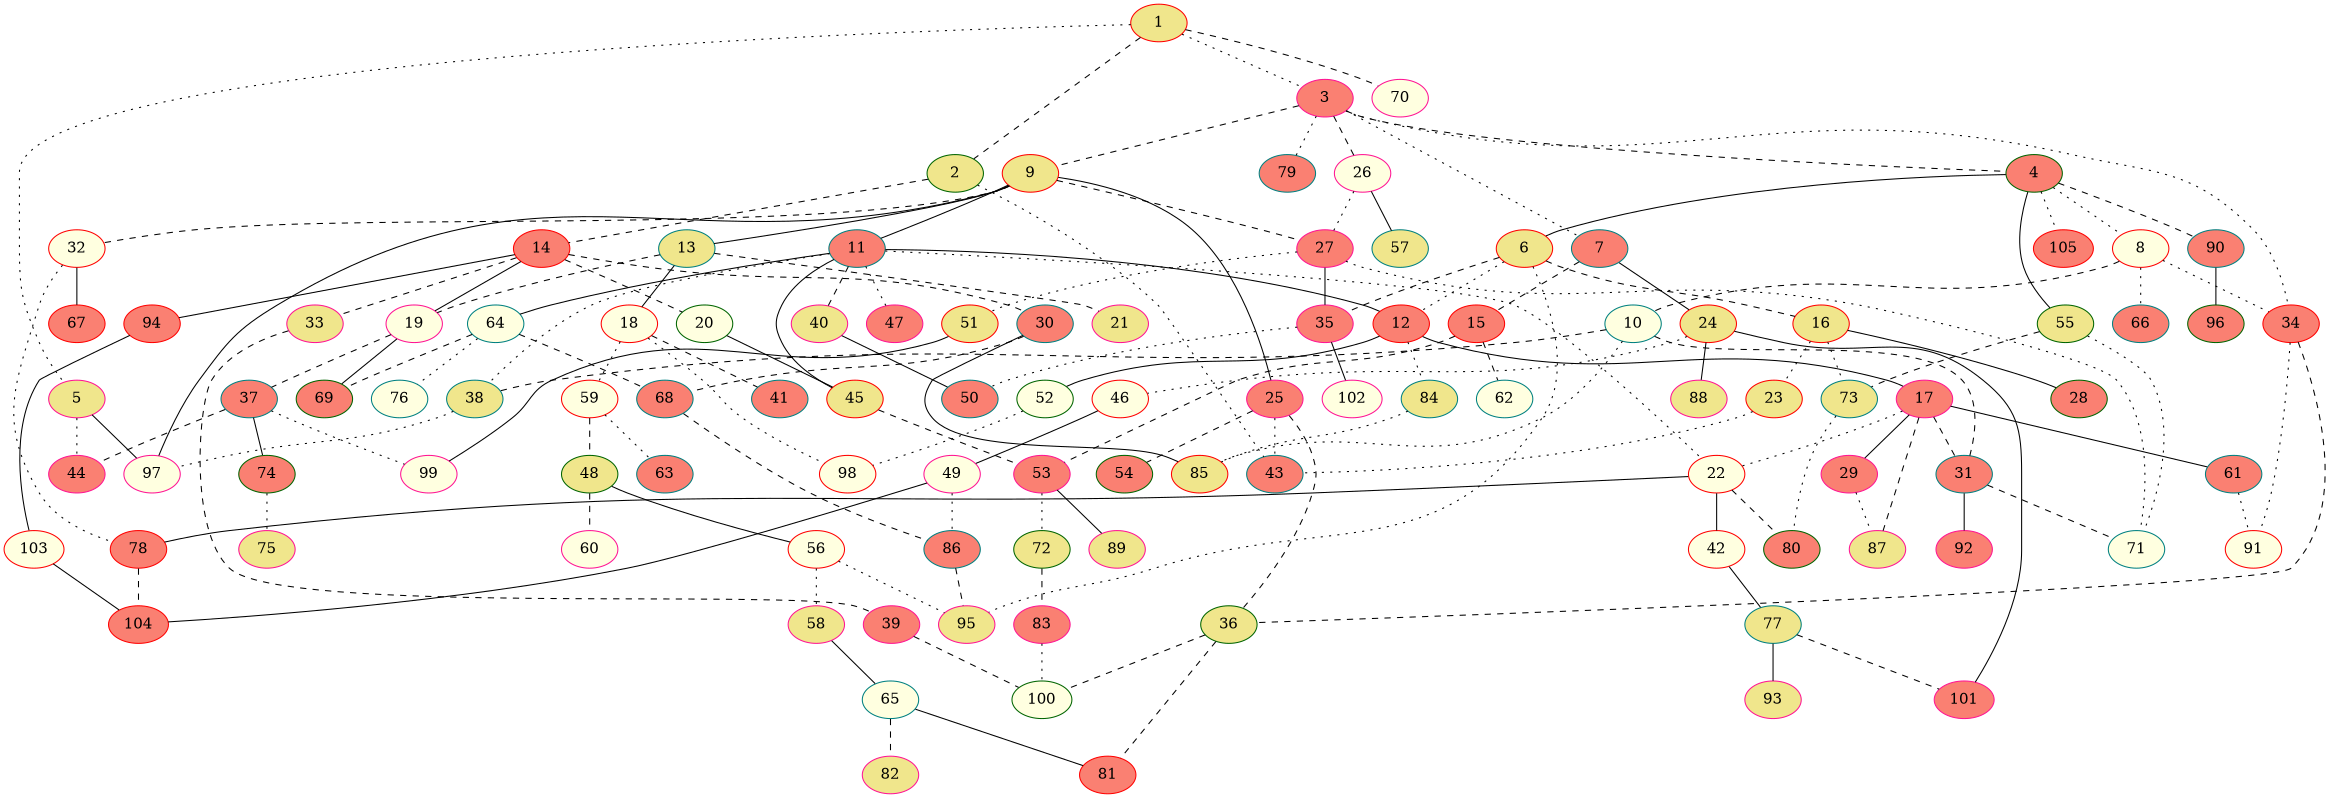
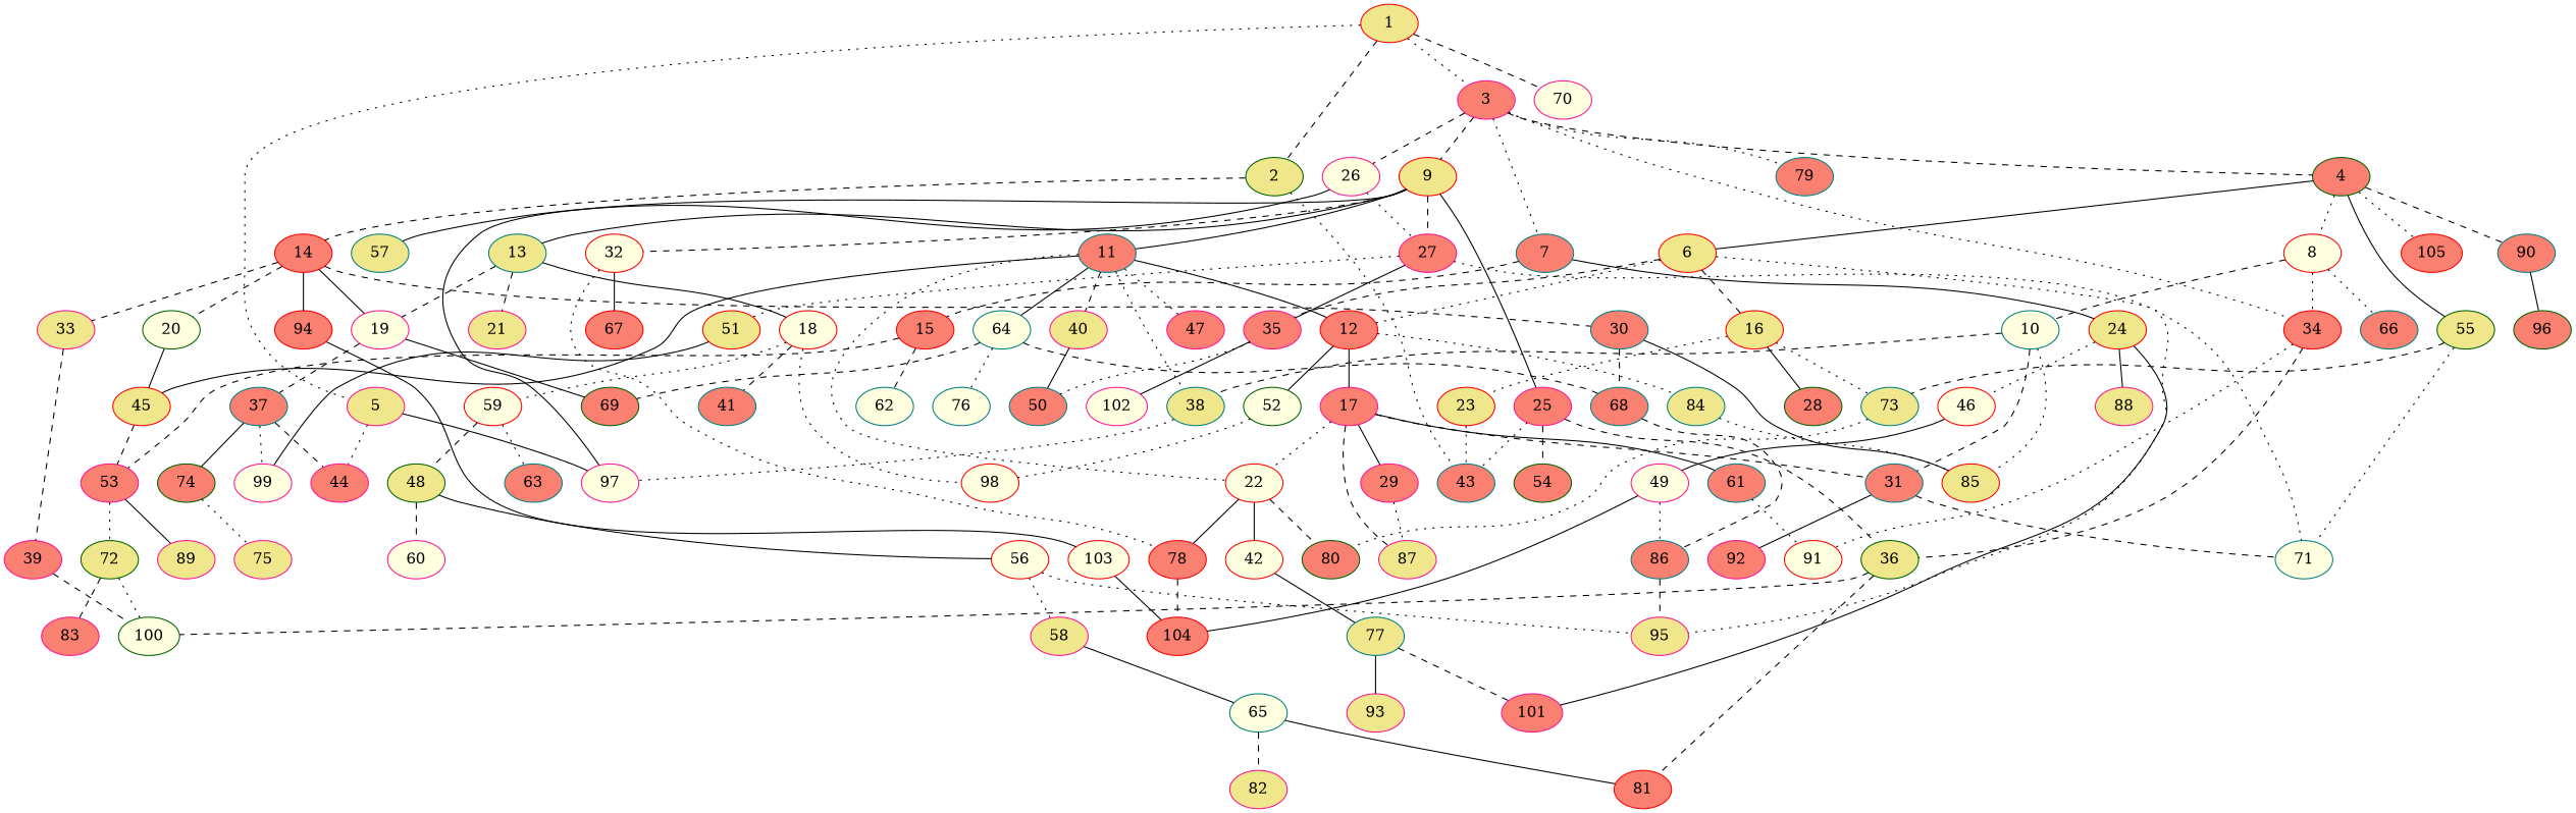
  graph {
    node [color=deeppink fillcolor=salmon style=filled]
    edge [style=dashed]
    1 [color=red fillcolor=khaki]
    2 [color=darkgreen fillcolor=khaki]
    3
    5 [fillcolor=khaki]
    70 [fillcolor=lightyellow]
    14 [color=red]
    43 [color=teal]
    4 [color=darkgreen]
    7 [color=teal]
    9 [color=red fillcolor=khaki]
    26 [fillcolor=lightyellow]
    34 [color=red]
    79 [color=teal]
    44
    97 [fillcolor=lightyellow]
    19 [fillcolor=lightyellow]
    20 [color=darkgreen fillcolor=lightyellow]
    30 [color=teal]
    33 [fillcolor=khaki]
    94 [color=red]
    6 [color=red fillcolor=khaki]
    8 [color=red fillcolor=lightyellow]
    55 [color=darkgreen fillcolor=khaki]
    90 [color=teal]
    105 [color=red]
    15 [color=red]
    24 [color=red fillcolor=khaki]
    11 [color=teal]
    13 [color=teal fillcolor=khaki]
    25
    27
    32 [color=red fillcolor=lightyellow]
    57 [color=teal fillcolor=khaki]
    36 [color=darkgreen fillcolor=khaki]
    91 [color=red fillcolor=lightyellow]
    12 [color=red]
    16 [color=red fillcolor=khaki]
    35
    95 [fillcolor=khaki]
    10 [color=teal fillcolor=lightyellow]
    66 [color=teal]
    73 [color=teal fillcolor=khaki]
    71 [color=teal fillcolor=lightyellow]
    96 [color=darkgreen]
    17
    52 [color=darkgreen fillcolor=lightyellow]
    84 [color=teal fillcolor=khaki]
    23 [color=red fillcolor=khaki]
    28 [color=darkgreen]
    50 [color=teal]
    102 [fillcolor=lightyellow]
    53
    62 [color=teal fillcolor=lightyellow]
    46 [color=red fillcolor=lightyellow]
    88 [fillcolor=khaki]
    101
    31 [color=teal]
    38 [color=teal fillcolor=khaki]
    85 [color=red fillcolor=khaki]
    22 [color=red fillcolor=lightyellow]
    40 [fillcolor=khaki]
    45 [color=red fillcolor=khaki]
    47
    64 [color=teal fillcolor=lightyellow]
    18 [color=red fillcolor=lightyellow]
    21 [fillcolor=khaki]
    54 [color=darkgreen]
    51 [color=red fillcolor=khaki]
    78 [color=red]
    67 [color=red]
    92
    42 [color=red fillcolor=lightyellow]
    80 [color=darkgreen]
    69 [color=darkgreen]
    68 [color=teal]
    76 [color=teal fillcolor=lightyellow]
    29
    61 [color=teal]
    87 [fillcolor=khaki]
    98 [color=red fillcolor=lightyellow]
    41 [color=teal]
    59 [color=red fillcolor=lightyellow]
    37 [color=teal]
    39
    103 [color=red fillcolor=lightyellow]
    72 [color=darkgreen fillcolor=khaki]
    89 [fillcolor=khaki]
    48 [color=darkgreen fillcolor=khaki]
    63 [color=teal]
    74 [color=darkgreen]
    99 [fillcolor=lightyellow]
    56 [color=red fillcolor=lightyellow]
    60 [fillcolor=lightyellow]
    77 [color=teal fillcolor=khaki]
    104 [color=red]
    49 [fillcolor=lightyellow]
    81 [color=red]
    100 [color=darkgreen fillcolor=lightyellow]
    86 [color=teal]
    75 [fillcolor=khaki]
    93 [fillcolor=khaki]
    58 [fillcolor=khaki]
    83
    65 [color=teal fillcolor=lightyellow]
    82 [fillcolor=khaki]
    1 -- 2
    1 -- 3 [style=dotted]
    1 -- 5 [style=dotted]
    1 -- 70
    2 -- 14
    2 -- 43 [style=dotted]
    3 -- 4
    3 -- 7 [style=dotted]
    3 -- 9
    3 -- 26
    3 -- 34 [style=dotted]
    3 -- 79 [style=dotted]
    5 -- 44 [style=dotted]
    5 -- 97 [style=solid]
    14 -- 19 [style=solid]
    14 -- 20
    14 -- 30
    14 -- 33
    14 -- 94 [style=solid]
    4 -- 6 [style=solid]
    4 -- 8 [style=dotted]
    4 -- 55 [style=solid]
    4 -- 90
    4 -- 105 [style=dotted]
    7 -- 15
    7 -- 24 [style=solid]
    9 -- 97 [style=solid]
    9 -- 11 [style=solid]
    9 -- 13 [style=solid]
    9 -- 25 [style=solid]
    9 -- 27
    9 -- 32
    26 -- 27 [style=dotted]
    26 -- 57 [style=solid]
    34 -- 36
    34 -- 91 [style=dotted]
    19 -- 69 [style=solid]
    19 -- 37
    20 -- 45 [style=solid]
    30 -- 85 [style=solid]
    30 -- 68
    33 -- 39
    94 -- 103 [style=solid]
    6 -- 12 [style=dotted]
    6 -- 16
    6 -- 35
    6 -- 95 [style=dotted]
    8 -- 34 [style=dotted]
    8 -- 10
    8 -- 66 [style=dotted]
    55 -- 73
    55 -- 71 [style=dotted]
    90 -- 96 [style=solid]
    15 -- 53
    15 -- 62
    24 -- 46 [style=dotted]
    24 -- 88 [style=solid]
    24 -- 101 [style=solid]
    11 -- 12 [style=solid]
    11 -- 38 [style=dotted]
    11 -- 22 [style=dotted]
    11 -- 40
    11 -- 45 [style=solid]
    11 -- 47 [style=dotted]
    11 -- 64 [style=solid]
    13 -- 19
    13 -- 18 [style=solid]
    13 -- 21
    25 -- 43 [style=dotted]
    25 -- 36
    25 -- 54
    27 -- 35 [style=solid]
    27 -- 71 [style=dotted]
    27 -- 51 [style=dotted]
    32 -- 78 [style=dotted]
    32 -- 67 [style=solid]
    36 -- 81
    36 -- 100
    12 -- 17 [style=solid]
    12 -- 52 [style=solid]
    12 -- 84 [style=dotted]
    16 -- 73 [style=dotted]
    16 -- 23 [style=dotted]
    16 -- 28 [style=solid]
    35 -- 50 [style=dotted]
    35 -- 102 [style=solid]
    10 -- 31
    10 -- 38
    10 -- 85 [style=dotted]
    73 -- 80 [style=dotted]
    17 -- 31
    17 -- 22 [style=dotted]
    17 -- 29 [style=solid]
    17 -- 61 [style=solid]
    17 -- 87
    52 -- 98 [style=dotted]
    84 -- 85 [style=dotted]
    23 -- 43 [style=dotted]
    53 -- 72 [style=dotted]
    53 -- 89 [style=solid]
    46 -- 49 [style=solid]
    31 -- 71
    31 -- 92 [style=solid]
    38 -- 97 [style=dotted]
    22 -- 78 [style=solid]
    22 -- 42 [style=solid]
    22 -- 80
    40 -- 50 [style=solid]
    45 -- 53
    64 -- 69
    64 -- 68
    64 -- 76 [style=dotted]
    18 -- 98 [style=dotted]
    18 -- 41
    18 -- 59 [style=dotted]
    51 -- 99 [style=solid]
    78 -- 104
    42 -- 77 [style=solid]
    68 -- 86
    29 -- 87 [style=dotted]
    61 -- 91 [style=dotted]
    59 -- 48
    59 -- 63 [style=dotted]
    37 -- 44
    37 -- 74 [style=solid]
    37 -- 99 [style=dotted]
    39 -- 100
    103 -- 104 [style=solid]
-   83 -- 100 [style=dotted]
+   72 -- 100 [style=dotted]
    72 -- 83
    48 -- 56 [style=solid]
    48 -- 60
    74 -- 75 [style=dotted]
    56 -- 95 [style=dotted]
    56 -- 58 [style=dotted]
    77 -- 101
    77 -- 93 [style=solid]
    49 -- 104 [style=solid]
    49 -- 86 [style=dotted]
    86 -- 95
    58 -- 65 [style=solid]
    65 -- 81 [style=solid]
    65 -- 82
  }
